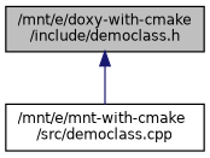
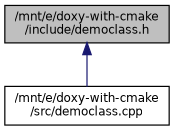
  digraph {
    node [color=black fontname=Helvetica fontsize=10 shape=record style=filled]
    n1 [fillcolor=grey75 fontcolor=black height=0.2 label="/mnt/e/doxy-with-cmake\l/include/democlass.h" width=0.4]
-   n2 [fillcolor=white height=0.2 label="/mnt/e/mnt-with-cmake\l/src/democlass.cpp" width=0.4]
+   n2 [fillcolor=white height=0.2 label="/mnt/e/doxy-with-cmake\l/src/democlass.cpp" width=0.4]
    n1 -> n2 [color=midnightblue dir=back fontname=Helvetica fontsize=10 labelfontname=Helvetica labelfontsize=10 style=solid]
  }
